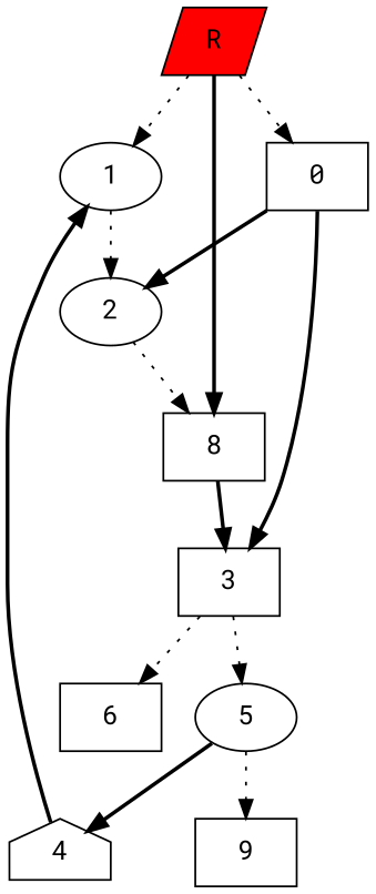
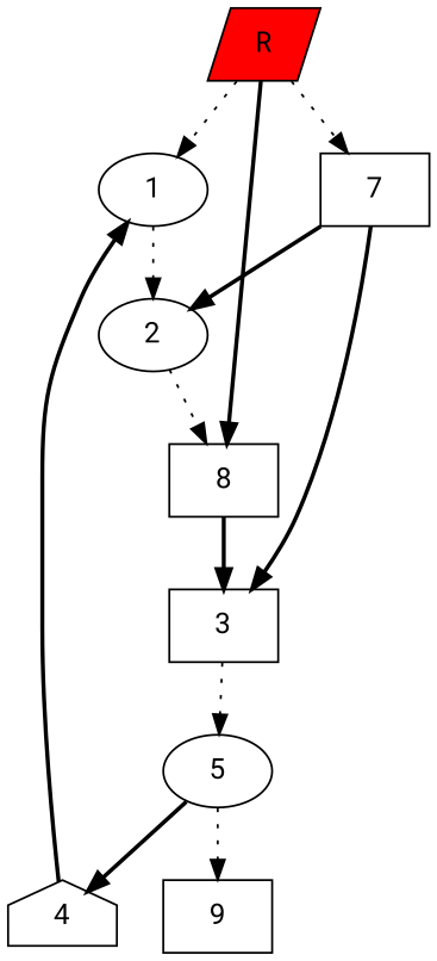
  digraph {
    fontname="Roboto Mono"
    node [fontname="Roboto Mono" shape=box]
    edge [fontname="Roboto Mono" style=dotted]
    1 [shape=ellipse]
    2 [shape=ellipse]
    8
    4 [shape=house]
    3
    5 [shape=ellipse]
-   6
    9
-   7 [label=0]
+   7
    R [fillcolor="#ff0000" shape=parallelogram style=filled]
    1 -> 2
    2 -> 8
    8 -> 3 [style=bold]
    4 -> 1 [style=bold]
    3 -> 5
-   3 -> 6
    5 -> 4 [style=bold]
    5 -> 9
    7 -> 2 [style=bold]
    7 -> 3 [style=bold]
    R -> 1
    R -> 8 [style=bold]
    R -> 7
  }
